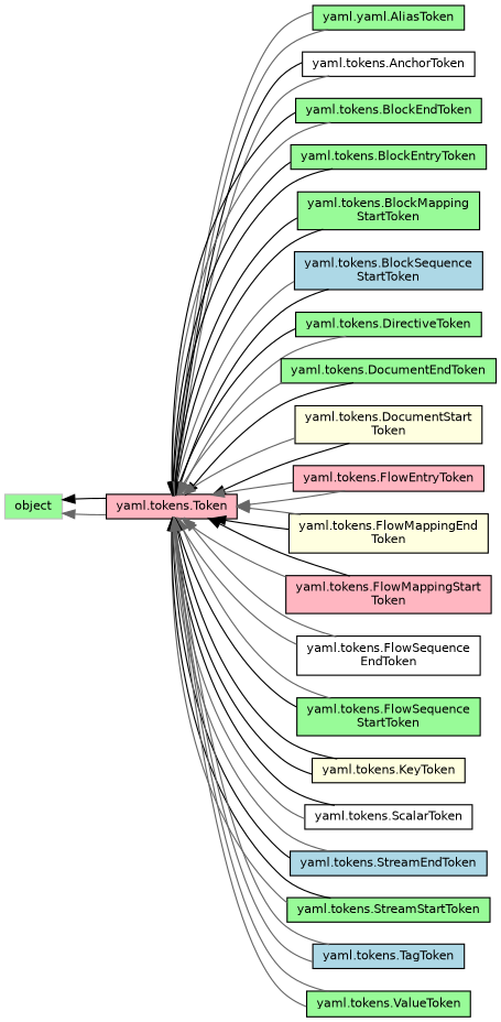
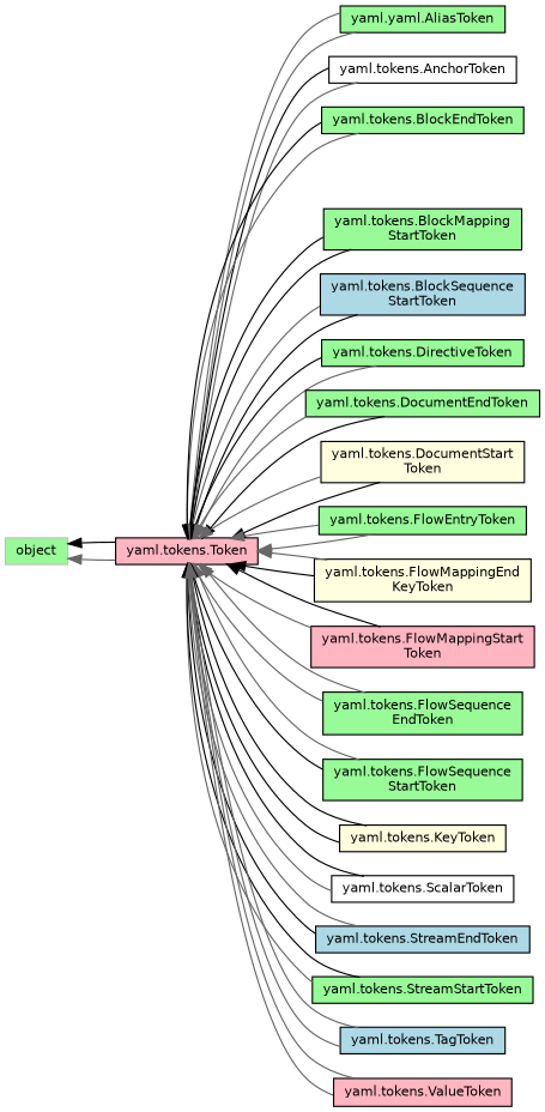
  digraph {
    rankdir=LR
    node [color=black fillcolor=palegreen fontname=Helvetica fontsize=10 shape=record style=filled]
    edge [color=gray40 dir=back fontname=Helvetica fontsize=10 labelfontname=Helvetica labelfontsize=10 style=solid]
    n1 [fillcolor=lightpink fontcolor=black height=0.2 label="yaml.tokens.Token" width=0.4]
    n2 [height=0.2 label="yaml.yaml.AliasToken" width=0.4]
    n3 [fillcolor=white height=0.2 label="yaml.tokens.AnchorToken" width=0.4]
    n4 [height=0.2 label="yaml.tokens.BlockEndToken" width=0.4]
-   n5 [height=0.2 label="yaml.tokens.BlockEntryToken" width=0.4]
    n6 [height=0.2 label="yaml.tokens.BlockMapping\lStartToken" width=0.4]
    n7 [fillcolor=lightblue height=0.2 label="yaml.tokens.BlockSequence\lStartToken" width=0.4]
    n8 [height=0.2 label="yaml.tokens.DirectiveToken" width=0.4]
    n9 [height=0.2 label="yaml.tokens.DocumentEndToken" width=0.4]
    n10 [fillcolor=lightyellow height=0.2 label="yaml.tokens.DocumentStart\lToken" width=0.4]
-   n11 [fillcolor=lightpink height=0.2 label="yaml.tokens.FlowEntryToken" width=0.4]
-   n12 [fillcolor=lightyellow height=0.2 label="yaml.tokens.FlowMappingEnd\lToken" width=0.4]
+   n11 [height=0.2 label="yaml.tokens.FlowEntryToken" width=0.4]
+   n12 [fillcolor=lightyellow height=0.2 label="yaml.tokens.FlowMappingEnd\lKeyToken" width=0.4]
    n13 [fillcolor=lightpink height=0.2 label="yaml.tokens.FlowMappingStart\lToken" width=0.4]
-   n14 [fillcolor=white height=0.2 label="yaml.tokens.FlowSequence\lEndToken" width=0.4]
+   n14 [height=0.2 label="yaml.tokens.FlowSequence\lEndToken" width=0.4]
    n15 [height=0.2 label="yaml.tokens.FlowSequence\lStartToken" width=0.4]
    n16 [fillcolor=lightyellow height=0.2 label="yaml.tokens.KeyToken" width=0.4]
    n17 [fillcolor=white height=0.2 label="yaml.tokens.ScalarToken" width=0.4]
    n18 [fillcolor=lightblue height=0.2 label="yaml.tokens.StreamEndToken" width=0.4]
    n19 [height=0.2 label="yaml.tokens.StreamStartToken" width=0.4]
    n20 [fillcolor=lightblue height=0.2 label="yaml.tokens.TagToken" width=0.4]
-   n21 [height=0.2 label="yaml.tokens.ValueToken" width=0.4]
+   n21 [fillcolor=lightpink height=0.2 label="yaml.tokens.ValueToken" width=0.4]
    n22 [color=grey75 height=0.2 label=object width=0.4]
    n1 -> n2
    n1 -> n2
    n1 -> n3
    n1 -> n3 [color=black]
    n1 -> n4
    n1 -> n4 [color=black]
-   n1 -> n5 [color=black]
-   n1 -> n5 [color=black]
    n1 -> n6 [color=black]
    n1 -> n6 [color=black]
    n1 -> n7 [color=black]
    n1 -> n7
    n1 -> n8
    n1 -> n8 [color=black]
    n1 -> n9 [color=black]
    n1 -> n9
    n1 -> n10 [color=black]
    n1 -> n10
    n1 -> n11
    n1 -> n11
    n1 -> n12 [color=black]
    n1 -> n12
    n1 -> n13
    n1 -> n13 [color=black]
    n1 -> n14
    n1 -> n14
    n1 -> n15 [color=black]
    n1 -> n15
    n1 -> n16 [color=black]
    n1 -> n16 [color=black]
    n1 -> n17
    n1 -> n17 [color=black]
    n1 -> n18 [color=black]
    n1 -> n18
    n1 -> n19
    n1 -> n19 [color=black]
    n1 -> n20
    n1 -> n20
    n1 -> n21
    n1 -> n21
    n22 -> n1
    n22 -> n1 [color=black]
  }
